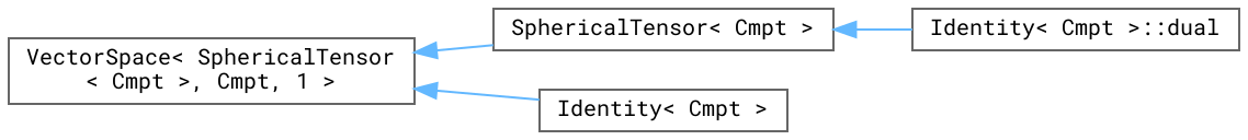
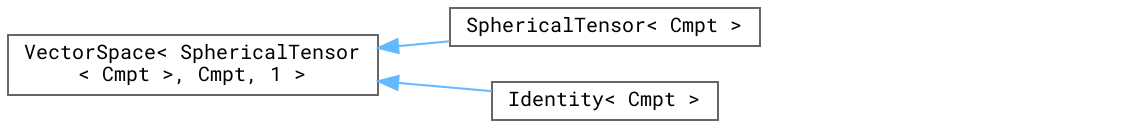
  digraph {
    fontname="Roboto Mono"
    rankdir=LR
    node [color=grey40 fillcolor=white fontname="Roboto Mono" fontsize=10 shape=box style=filled]
    edge [color=steelblue1 dir=back fontname="Roboto Mono" fontsize=10 labelfontname=Helvetica labelfontsize=10 style=solid]
    n1 [height=0.2 label="VectorSpace\< SphericalTensor\l\< Cmpt \>, Cmpt, 1 \>" width=0.4]
    n2 [height=0.2 label="SphericalTensor\< Cmpt \>" width=0.4]
    n3 [height=0.2 label="Identity\< Cmpt \>" width=0.4]
-   n4 [height=0.2 label="Identity\< Cmpt \>::dual" width=0.4]
    n1 -> n2
    n1 -> n3
-   n2 -> n4
  }
